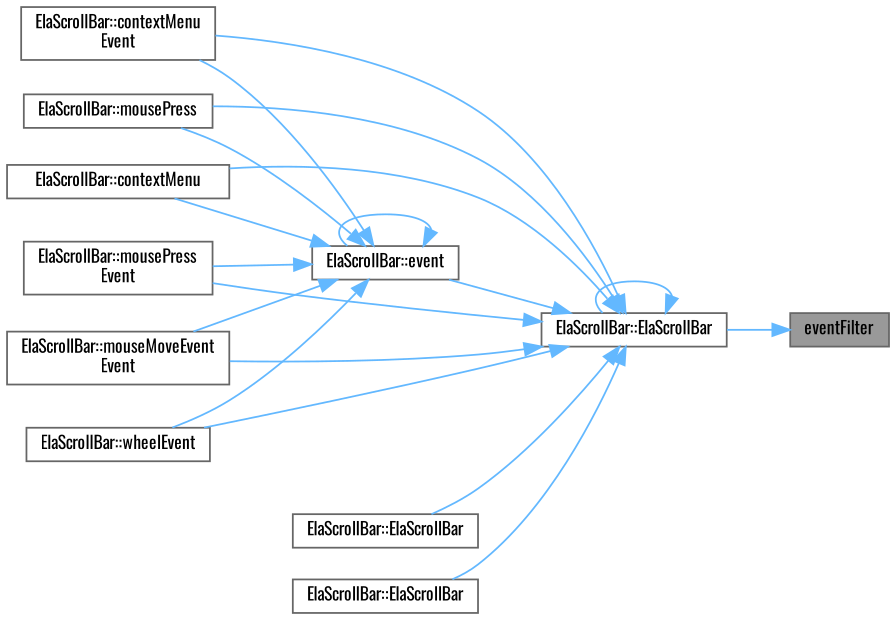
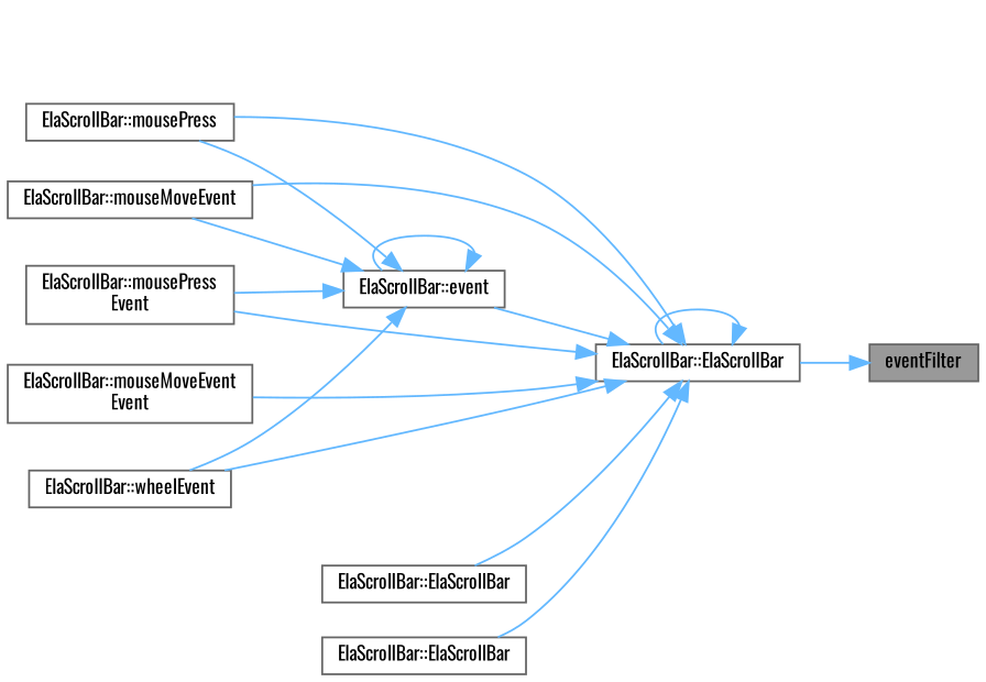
  digraph {
    fontname=Oswald
    rankdir=RL
    node [color=grey40 fillcolor=white fontname=Oswald fontsize=10 shape=box style=filled]
    edge [color=steelblue1 dir=back fontname=Oswald fontsize=10 labelfontname=Helvetica labelfontsize=10 style=solid]
    n1 [color=gray40 fillcolor=grey60 fontcolor=black height=0.2 label=eventFilter width=0.4]
    n2 [height=0.2 label="ElaScrollBar::ElaScrollBar" width=0.4]
-   n3 [height=0.2 label="ElaScrollBar::contextMenu\lEvent" width=0.4]
    n4 [height=0.2 label="ElaScrollBar::ElaScrollBar" width=0.4]
    n5 [height=0.2 label="ElaScrollBar::ElaScrollBar" width=0.4]
    n6 [height=0.2 label="ElaScrollBar::event" width=0.4]
    n7 [height=0.2 label="ElaScrollBar::mousePress" width=0.4]
-   n8 [height=0.2 label="ElaScrollBar::contextMenu" width=0.4]
+   n8 [height=0.2 label="ElaScrollBar::mouseMoveEvent" width=0.4]
    n9 [height=0.2 label="ElaScrollBar::mousePress\lEvent" width=0.4]
    n10 [height=0.2 label="ElaScrollBar::mouseMoveEvent\lEvent" width=0.4]
    n11 [height=0.2 label="ElaScrollBar::wheelEvent" width=0.4]
    n1 -> n2
    n2 -> n2
-   n2 -> n3
    n2 -> n4
    n2 -> n5
    n2 -> n6
    n2 -> n7
    n2 -> n8
    n2 -> n9
    n2 -> n10
    n2 -> n11
-   n6 -> n3
    n6 -> n6
    n6 -> n7
    n6 -> n8
    n6 -> n9
-   n6 -> n10
    n6 -> n11
  }
